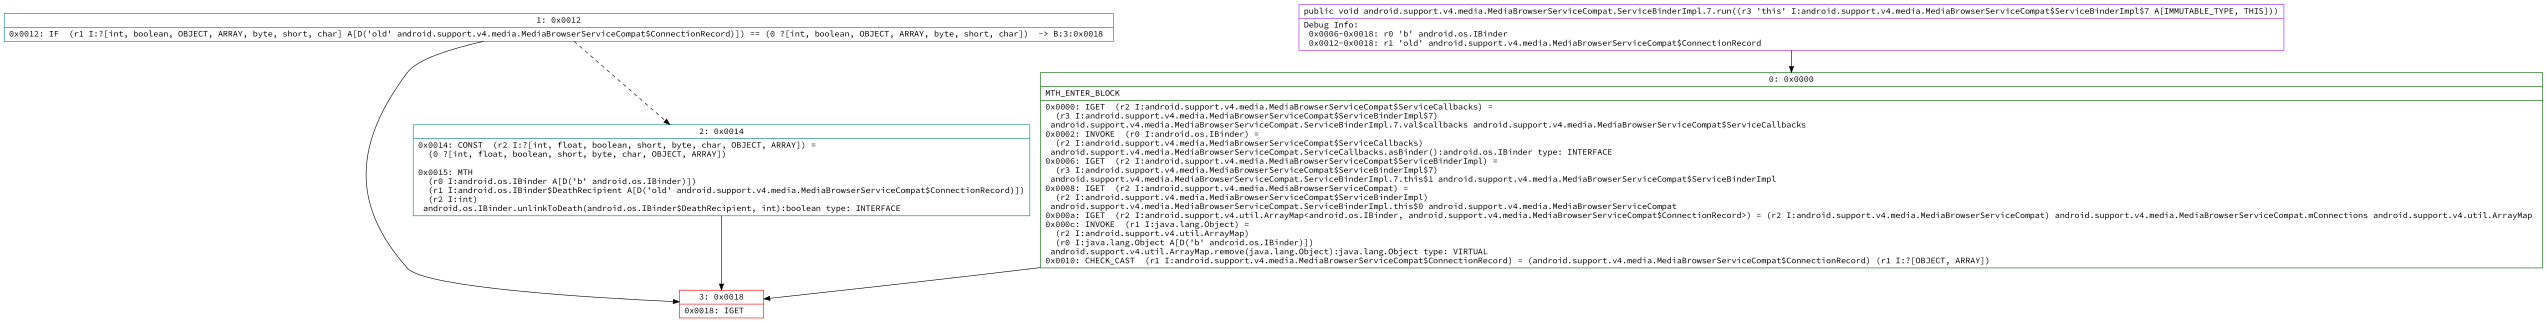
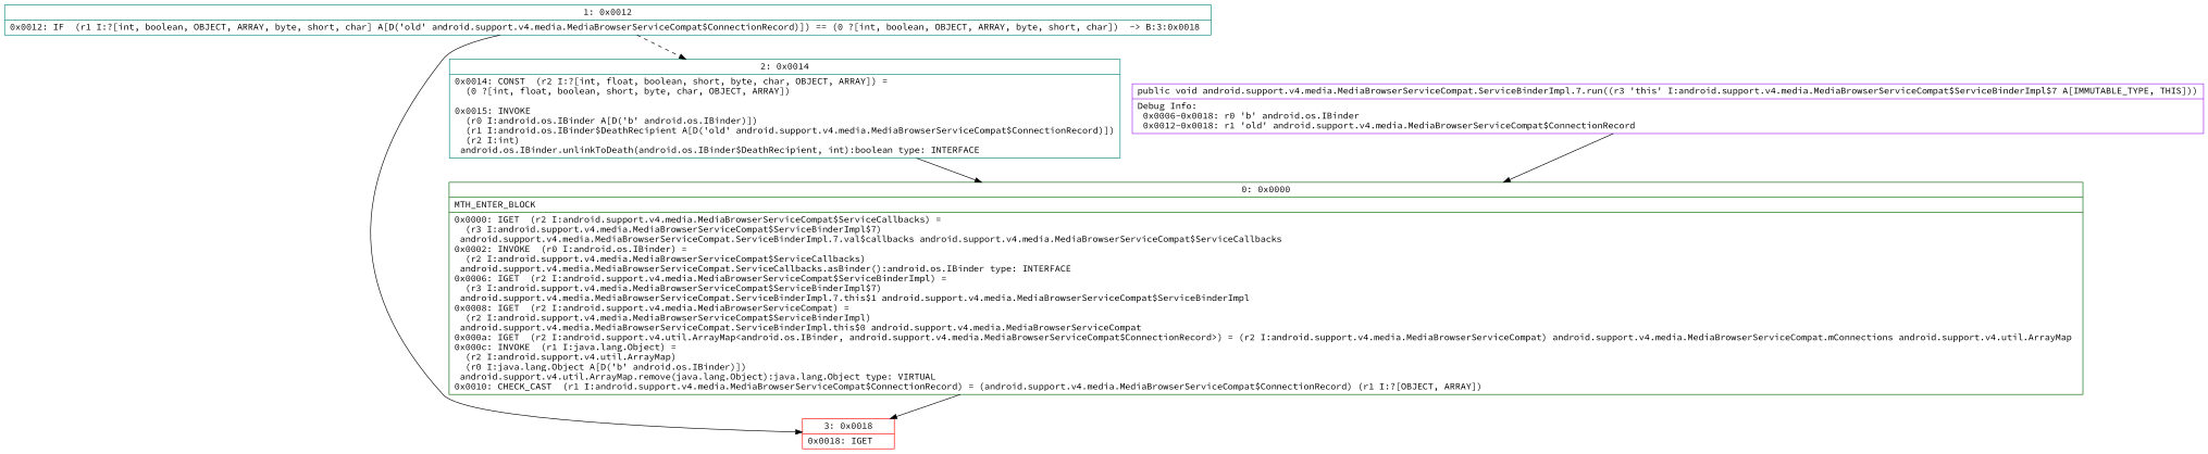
  digraph {
    fontname="Source Code Pro"
    node [color=teal fontname="Source Code Pro" shape=record]
    edge [fontname="Source Code Pro"]
    n1 [color=darkgreen label="{0\:\ 0x0000|MTH_ENTER_BLOCK\l|0x0000: IGET  (r2 I:android.support.v4.media.MediaBrowserServiceCompat$ServiceCallbacks) = \l  (r3 I:android.support.v4.media.MediaBrowserServiceCompat$ServiceBinderImpl$7)\l android.support.v4.media.MediaBrowserServiceCompat.ServiceBinderImpl.7.val$callbacks android.support.v4.media.MediaBrowserServiceCompat$ServiceCallbacks \l0x0002: INVOKE  (r0 I:android.os.IBinder) = \l  (r2 I:android.support.v4.media.MediaBrowserServiceCompat$ServiceCallbacks)\l android.support.v4.media.MediaBrowserServiceCompat.ServiceCallbacks.asBinder():android.os.IBinder type: INTERFACE \l0x0006: IGET  (r2 I:android.support.v4.media.MediaBrowserServiceCompat$ServiceBinderImpl) = \l  (r3 I:android.support.v4.media.MediaBrowserServiceCompat$ServiceBinderImpl$7)\l android.support.v4.media.MediaBrowserServiceCompat.ServiceBinderImpl.7.this$1 android.support.v4.media.MediaBrowserServiceCompat$ServiceBinderImpl \l0x0008: IGET  (r2 I:android.support.v4.media.MediaBrowserServiceCompat) = \l  (r2 I:android.support.v4.media.MediaBrowserServiceCompat$ServiceBinderImpl)\l android.support.v4.media.MediaBrowserServiceCompat.ServiceBinderImpl.this$0 android.support.v4.media.MediaBrowserServiceCompat \l0x000a: IGET  (r2 I:android.support.v4.util.ArrayMap\<android.os.IBinder, android.support.v4.media.MediaBrowserServiceCompat$ConnectionRecord\>) = (r2 I:android.support.v4.media.MediaBrowserServiceCompat) android.support.v4.media.MediaBrowserServiceCompat.mConnections android.support.v4.util.ArrayMap \l0x000c: INVOKE  (r1 I:java.lang.Object) = \l  (r2 I:android.support.v4.util.ArrayMap)\l  (r0 I:java.lang.Object A[D('b' android.os.IBinder)])\l android.support.v4.util.ArrayMap.remove(java.lang.Object):java.lang.Object type: VIRTUAL \l0x0010: CHECK_CAST  (r1 I:android.support.v4.media.MediaBrowserServiceCompat$ConnectionRecord) = (android.support.v4.media.MediaBrowserServiceCompat$ConnectionRecord) (r1 I:?[OBJECT, ARRAY]) \l}"]
    n2 [color=red label="{3\:\ 0x0018|0x0018: IGET   \l}"]
    n3 [label="{1\:\ 0x0012|0x0012: IF  (r1 I:?[int, boolean, OBJECT, ARRAY, byte, short, char] A[D('old' android.support.v4.media.MediaBrowserServiceCompat$ConnectionRecord)]) == (0 ?[int, boolean, OBJECT, ARRAY, byte, short, char])  \-\> B:3:0x0018 \l}"]
-   n4 [label="{2\:\ 0x0014|0x0014: CONST  (r2 I:?[int, float, boolean, short, byte, char, OBJECT, ARRAY]) = \l  (0 ?[int, float, boolean, short, byte, char, OBJECT, ARRAY])\l \l0x0015: MTH  \l  (r0 I:android.os.IBinder A[D('b' android.os.IBinder)])\l  (r1 I:android.os.IBinder$DeathRecipient A[D('old' android.support.v4.media.MediaBrowserServiceCompat$ConnectionRecord)])\l  (r2 I:int)\l android.os.IBinder.unlinkToDeath(android.os.IBinder$DeathRecipient, int):boolean type: INTERFACE \l}"]
+   n4 [label="{2\:\ 0x0014|0x0014: CONST  (r2 I:?[int, float, boolean, short, byte, char, OBJECT, ARRAY]) = \l  (0 ?[int, float, boolean, short, byte, char, OBJECT, ARRAY])\l \l0x0015: INVOKE  \l  (r0 I:android.os.IBinder A[D('b' android.os.IBinder)])\l  (r1 I:android.os.IBinder$DeathRecipient A[D('old' android.support.v4.media.MediaBrowserServiceCompat$ConnectionRecord)])\l  (r2 I:int)\l android.os.IBinder.unlinkToDeath(android.os.IBinder$DeathRecipient, int):boolean type: INTERFACE \l}"]
    n5 [color=purple label="{public void android.support.v4.media.MediaBrowserServiceCompat.ServiceBinderImpl.7.run((r3 'this' I:android.support.v4.media.MediaBrowserServiceCompat$ServiceBinderImpl$7 A[IMMUTABLE_TYPE, THIS]))  | Debug Info:\l  0x0006\-0x0018: r0 'b' android.os.IBinder\l  0x0012\-0x0018: r1 'old' android.support.v4.media.MediaBrowserServiceCompat$ConnectionRecord\l}"]
    n1 -> n2
    n3 -> n2
    n3 -> n4 [style=dashed]
-   n4 -> n2
+   n4 -> n1
    n5 -> n1
  }
